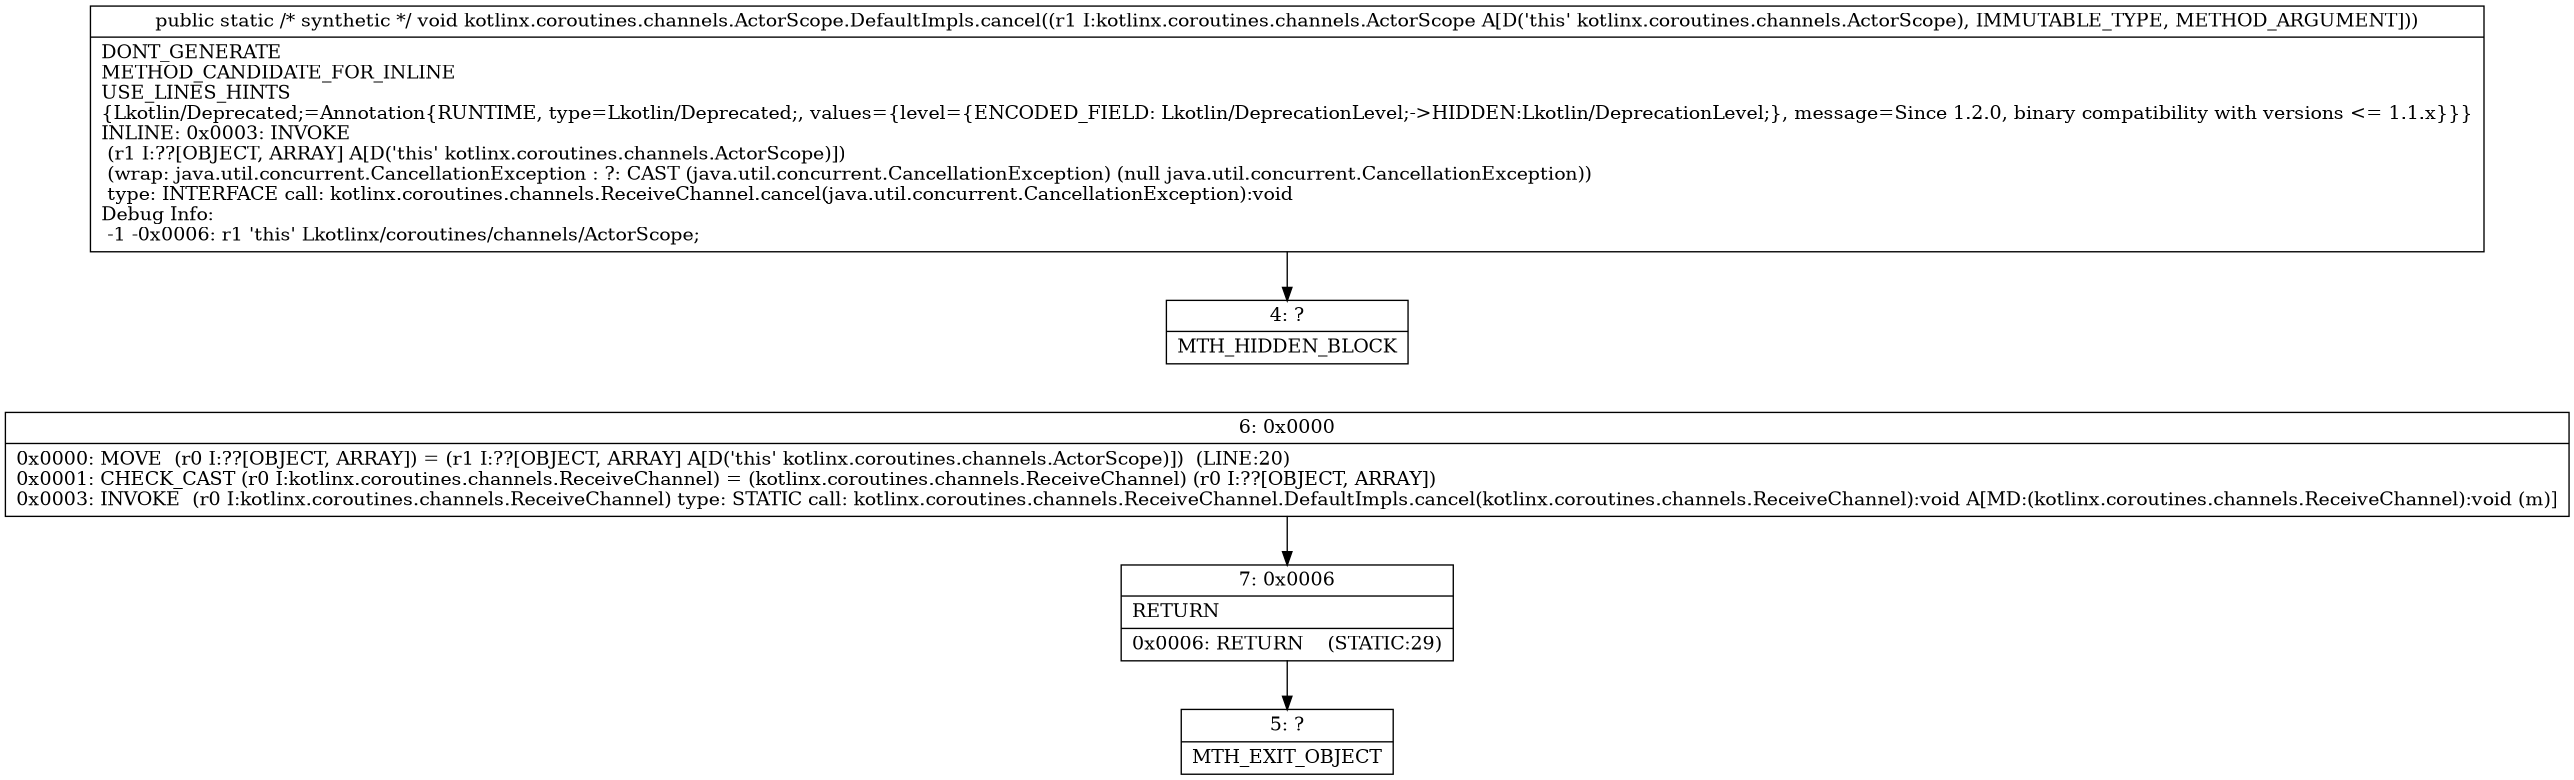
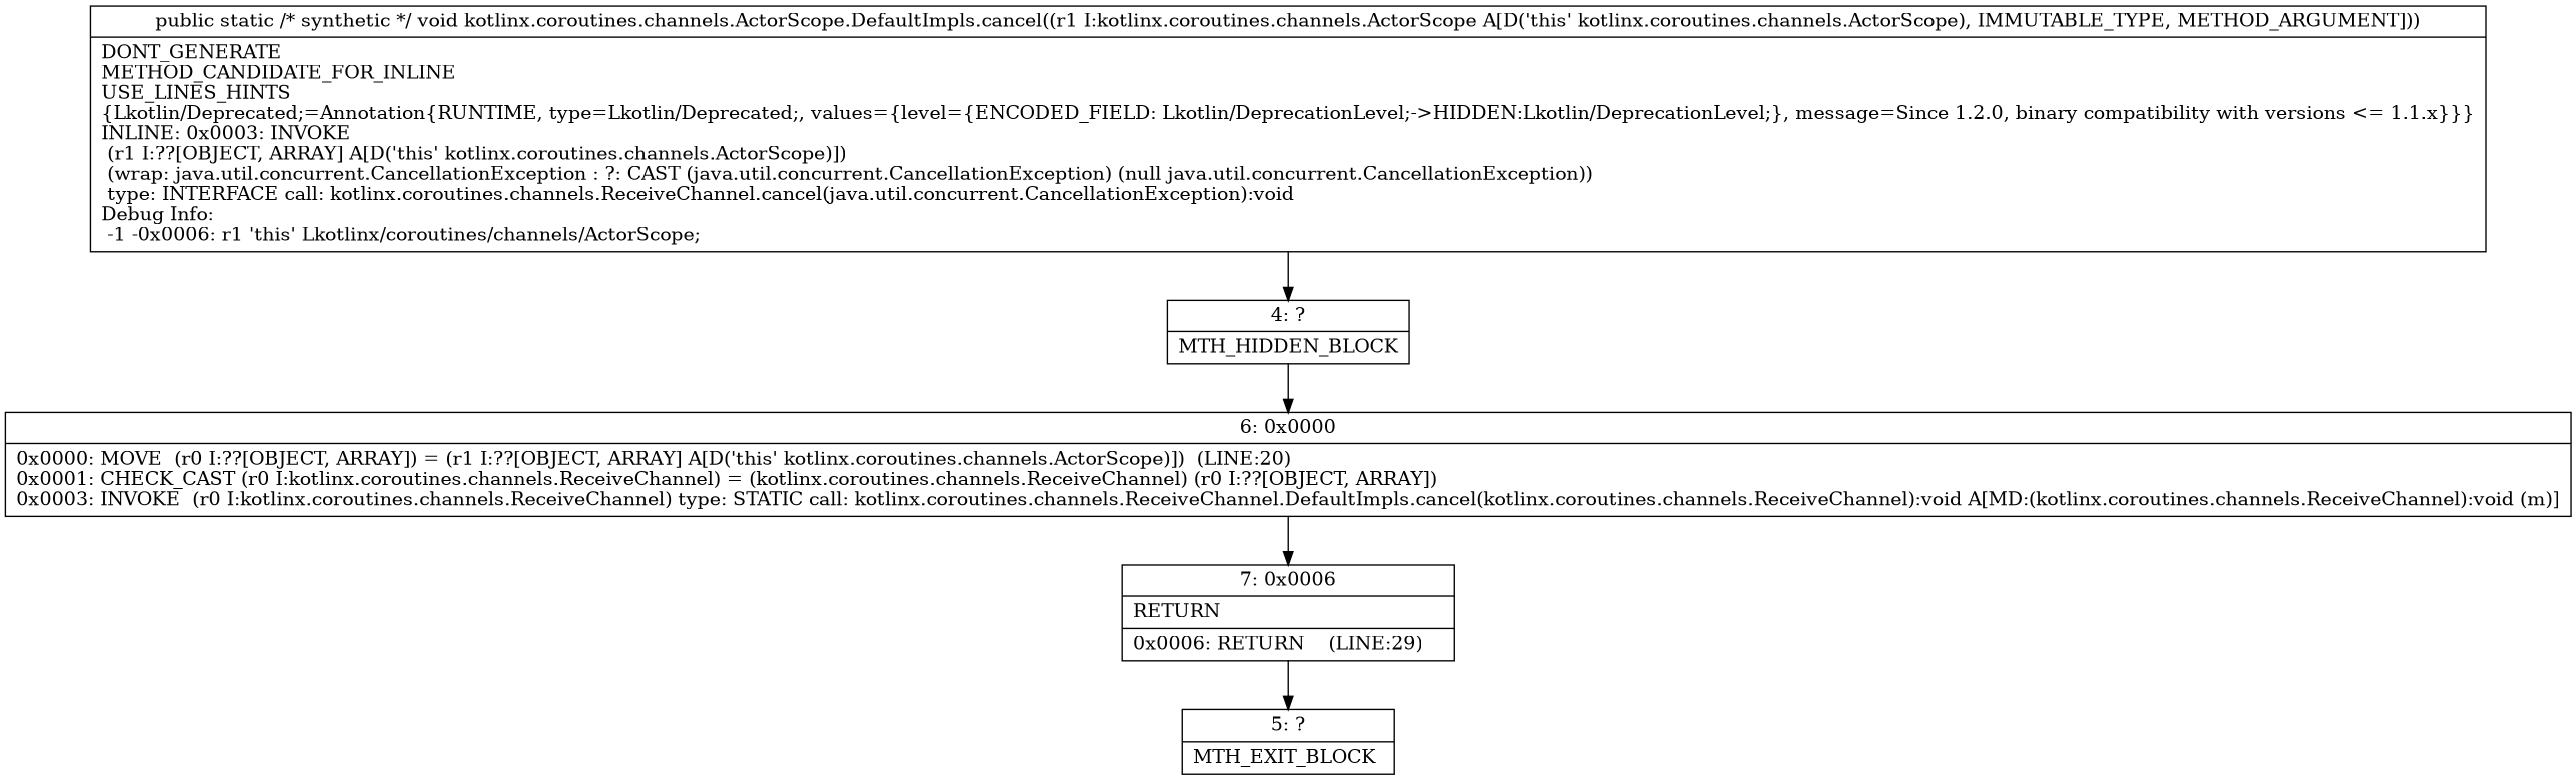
  digraph {
    node [shape=record]
    n1 [label="{4\:\ ?|MTH_HIDDEN_BLOCK\l}"]
    n2 [label="{6\:\ 0x0000|0x0000: MOVE  (r0 I:??[OBJECT, ARRAY]) = (r1 I:??[OBJECT, ARRAY] A[D('this' kotlinx.coroutines.channels.ActorScope)])  (LINE:20)\l0x0001: CHECK_CAST (r0 I:kotlinx.coroutines.channels.ReceiveChannel) = (kotlinx.coroutines.channels.ReceiveChannel) (r0 I:??[OBJECT, ARRAY]) \l0x0003: INVOKE  (r0 I:kotlinx.coroutines.channels.ReceiveChannel) type: STATIC call: kotlinx.coroutines.channels.ReceiveChannel.DefaultImpls.cancel(kotlinx.coroutines.channels.ReceiveChannel):void A[MD:(kotlinx.coroutines.channels.ReceiveChannel):void (m)]\l}"]
-   n3 [label="{7\:\ 0x0006|RETURN\l|0x0006: RETURN    (STATIC:29)\l}"]
-   n4 [label="{5\:\ ?|MTH_EXIT_OBJECT\l}"]
+   n3 [label="{7\:\ 0x0006|RETURN\l|0x0006: RETURN    (LINE:29)\l}"]
+   n4 [label="{5\:\ ?|MTH_EXIT_BLOCK\l}"]
    n5 [label="{public static \/* synthetic *\/ void kotlinx.coroutines.channels.ActorScope.DefaultImpls.cancel((r1 I:kotlinx.coroutines.channels.ActorScope A[D('this' kotlinx.coroutines.channels.ActorScope), IMMUTABLE_TYPE, METHOD_ARGUMENT]))  | DONT_GENERATE\lMETHOD_CANDIDATE_FOR_INLINE\lUSE_LINES_HINTS\l\{Lkotlin\/Deprecated;=Annotation\{RUNTIME, type=Lkotlin\/Deprecated;, values=\{level=\{ENCODED_FIELD: Lkotlin\/DeprecationLevel;\-\>HIDDEN:Lkotlin\/DeprecationLevel;\}, message=Since 1.2.0, binary compatibility with versions \<= 1.1.x\}\}\}\lINLINE: 0x0003: INVOKE  \l  (r1 I:??[OBJECT, ARRAY] A[D('this' kotlinx.coroutines.channels.ActorScope)])\l  (wrap: java.util.concurrent.CancellationException : ?: CAST (java.util.concurrent.CancellationException) (null java.util.concurrent.CancellationException))\l type: INTERFACE call: kotlinx.coroutines.channels.ReceiveChannel.cancel(java.util.concurrent.CancellationException):void\lDebug Info:\l  \-1 \-0x0006: r1 'this' Lkotlinx\/coroutines\/channels\/ActorScope;\l}"]
+   n1 -> n2
    n2 -> n3
    n3 -> n4
    n5 -> n1
  }
